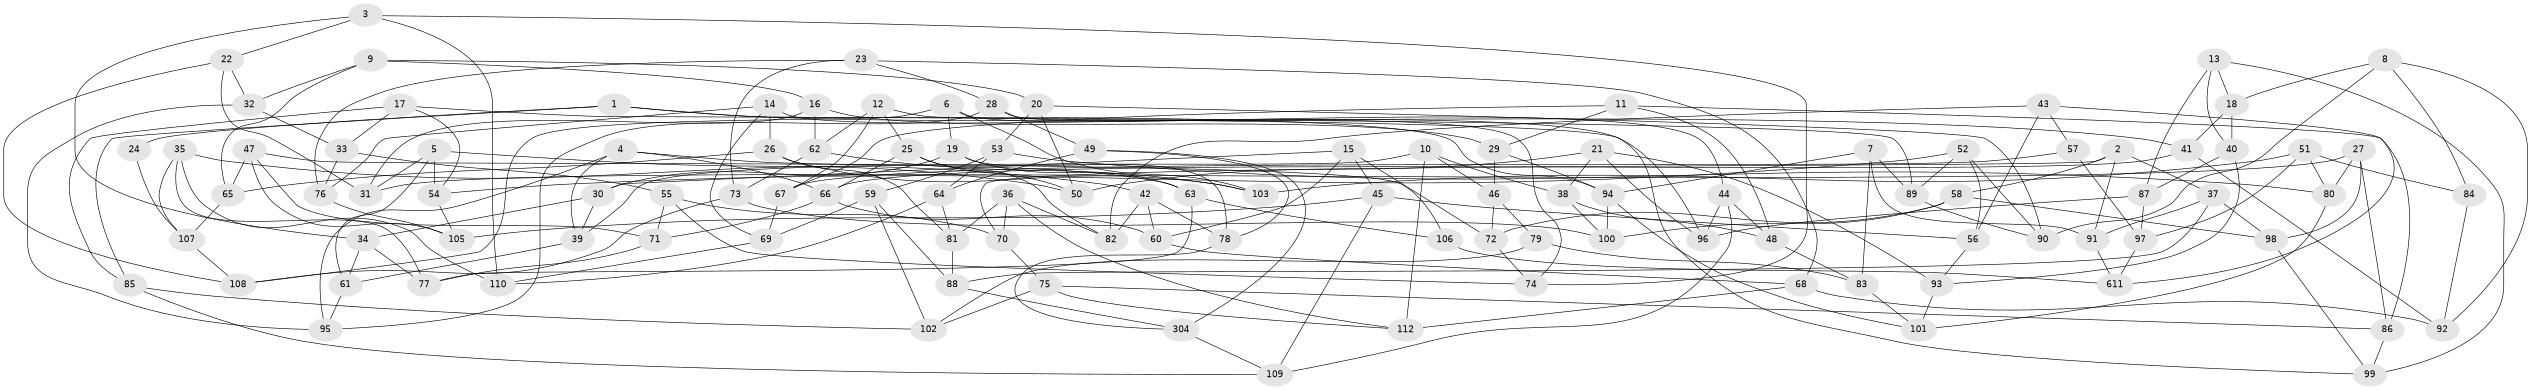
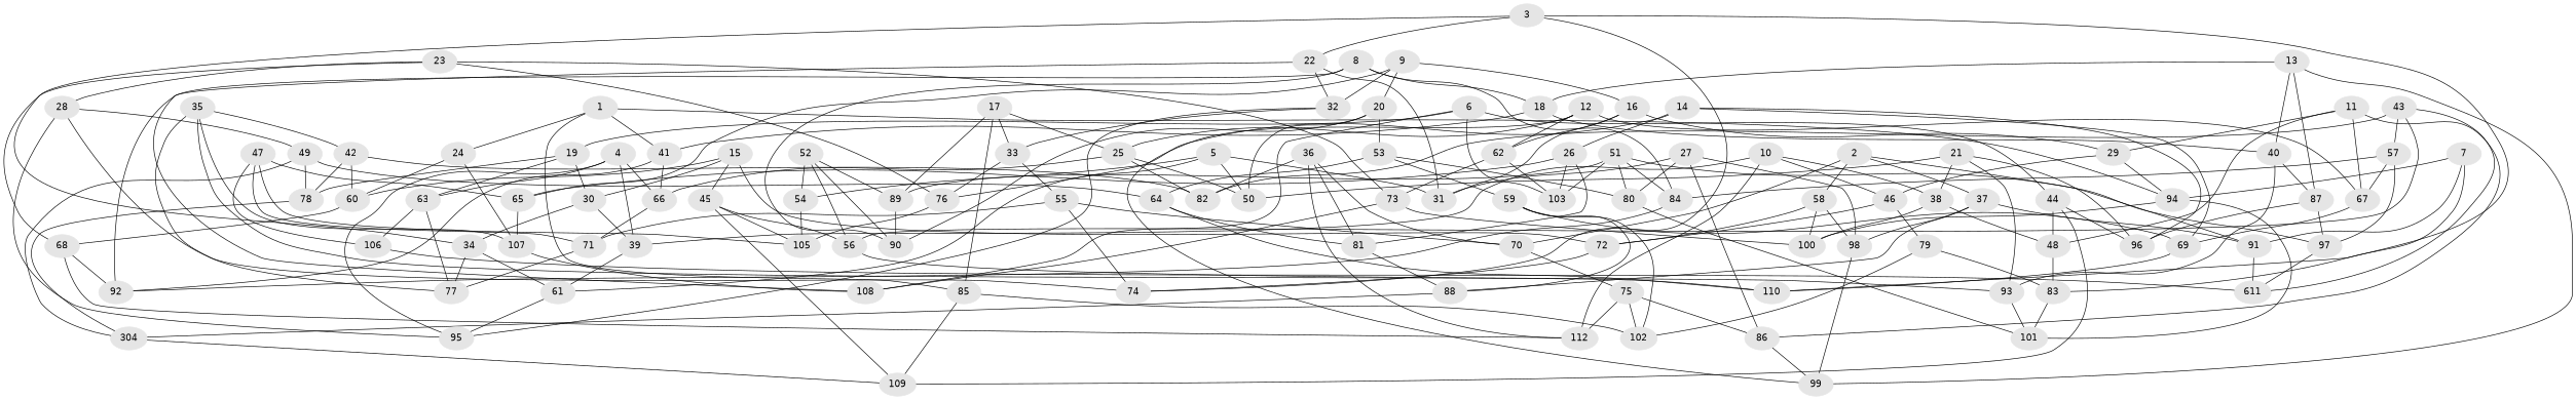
  graph {
    fontname="DejaVu Sans"
    node [color=gray90 fontname="DejaVu Sans" style=filled]
    edge [fontname="DejaVu Sans"]
    1
    24
    41
    85
    94
    60
    107
    66
    92
    109
    102
    100
    101
    2
    37
    58
    70
    91
    98
    88
    72
    75
    n23 [label=611]
    3
    22
    34
    74
    110
    31
    108
    32
    61
    77
    4
    39
    63
    95
    106
    71
    5
    50
    54
    105
    6
    19
    44
    103
    30
    78
    48
    96
    7
    83
    89
    79
    90
    8
    18
    84
    40
    9
    16
    20
    65
    29
    62
    53
    33
    10
    38
    46
    112
    11
    67
    86
    69
    99
    12
    25
    82
    73
    13
    87
    93
    97
    14
    26
    76
    81
    15
    45
    56
    68
    17
    55
    n96 [label=304]
    80
    64
    59
    21
    23
    28
    49
    27
    35
    42
    36
    43
    57
    47
    51
    52
    1 -- 24
    1 -- 41
    1 -- 85
    1 -- 94
-   66 -- 60
+   24 -- 60
    24 -- 107
    41 -- 66
    41 -- 92
    85 -- 109
    85 -- 102
    94 -- 100
    94 -- 101
    60 -- 68
    107 -- 108
    66 -- 71
    2 -- 37
    2 -- 58
    2 -- 70
    2 -- 91
    37 -- 91
    37 -- 98
    37 -- 88
    58 -- 100
    58 -- 98
    58 -- 72
    70 -- 75
    91 -- n23
    98 -- 99
    88 -- n96
    72 -- 74
    75 -- 102
    75 -- 112
    75 -- 86
    3 -- 22
    3 -- 34
    3 -- 74
    3 -- 110
    22 -- 31
    22 -- 108
    22 -- 32
    34 -- 61
    34 -- 77
    32 -- 95
    32 -- 33
    61 -- 95
    4 -- 66
    4 -- 39
    4 -- 63
    4 -- 95
    39 -- 61
    63 -- 77
    63 -- 106
    106 -- n23
    71 -- 77
    5 -- 31
    5 -- 61
    5 -- 50
    5 -- 54
    54 -- 105
    6 -- 108
    6 -- 19
    6 -- 44
    6 -- 103
    19 -- 63
    19 -- 30
    19 -- 78
    44 -- 109
    44 -- 48
    44 -- 96
    30 -- 34
    30 -- 39
    78 -- n96
    48 -- 83
    7 -- 94
    7 -- 91
    7 -- 83
-   7 -- 89
+   51 -- 89
    83 -- 101
    89 -- 90
    79 -- 102
    79 -- 83
    8 -- 92
    8 -- 90
    8 -- 18
    8 -- 84
    18 -- 41
    18 -- 40
    84 -- 92
    40 -- 87
    40 -- 93
    9 -- 32
    9 -- 16
    9 -- 20
    9 -- 65
    16 -- 31
    16 -- 29
    16 -- 62
    20 -- 50
    20 -- 90
    20 -- 53
    65 -- 107
    29 -- 94
    29 -- 46
    62 -- 103
    62 -- 73
    53 -- 80
    53 -- 64
    53 -- 59
    33 -- 76
    33 -- 55
    10 -- 39
    10 -- 38
    10 -- 46
    10 -- 112
    38 -- 100
    38 -- 48
    46 -- 72
    46 -- 79
    11 -- 48
    11 -- 29
    11 -- 67
    11 -- 86
    67 -- 69
    86 -- 99
    69 -- 110
    12 -- 62
    12 -- 67
    12 -- 99
    12 -- 25
    25 -- 66
    25 -- 50
    25 -- 82
    73 -- 100
    73 -- 108
    13 -- 18
    13 -- 40
    13 -- 99
    13 -- 87
    87 -- 96
    87 -- 97
    93 -- 101
    97 -- n23
    14 -- 96
    14 -- 69
    14 -- 26
    14 -- 76
    26 -- 103
    26 -- 65
    26 -- 81
    76 -- 105
    81 -- 88
    15 -- 60
    15 -- 72
    15 -- 30
    15 -- 45
    45 -- 109
    45 -- 105
    45 -- 56
    56 -- 93
    68 -- 92
    68 -- 112
    17 -- 85
-   17 -- 54
+   17 -- 25
    17 -- 89
    17 -- 33
    55 -- 70
    55 -- 74
    55 -- 71
    n96 -- 109
    80 -- 101
    64 -- 110
    64 -- 81
    59 -- 102
    59 -- 88
    59 -- 69
    21 -- 50
    21 -- 96
    21 -- 38
    21 -- 93
    23 -- 73
    23 -- 76
    23 -- 68
    23 -- 28
    28 -- 74
    28 -- 95
    28 -- 49
    49 -- 78
    49 -- n96
    49 -- 64
    27 -- 98
    27 -- 31
    27 -- 86
    27 -- 80
    35 -- 107
    35 -- 110
    35 -- 77
    35 -- 42
    42 -- 60
    42 -- 78
    42 -- 82
    36 -- 70
    36 -- 112
    36 -- 82
    36 -- 81
    43 -- n23
    43 -- 82
    43 -- 56
    43 -- 57
+   57 -- 84
    57 -- 67
    57 -- 97
    47 -- 106
    47 -- 71
    47 -- 105
    47 -- 65
    51 -- 103
    51 -- 84
    51 -- 97
    51 -- 80
    52 -- 54
    52 -- 89
    52 -- 90
    52 -- 56
  }
